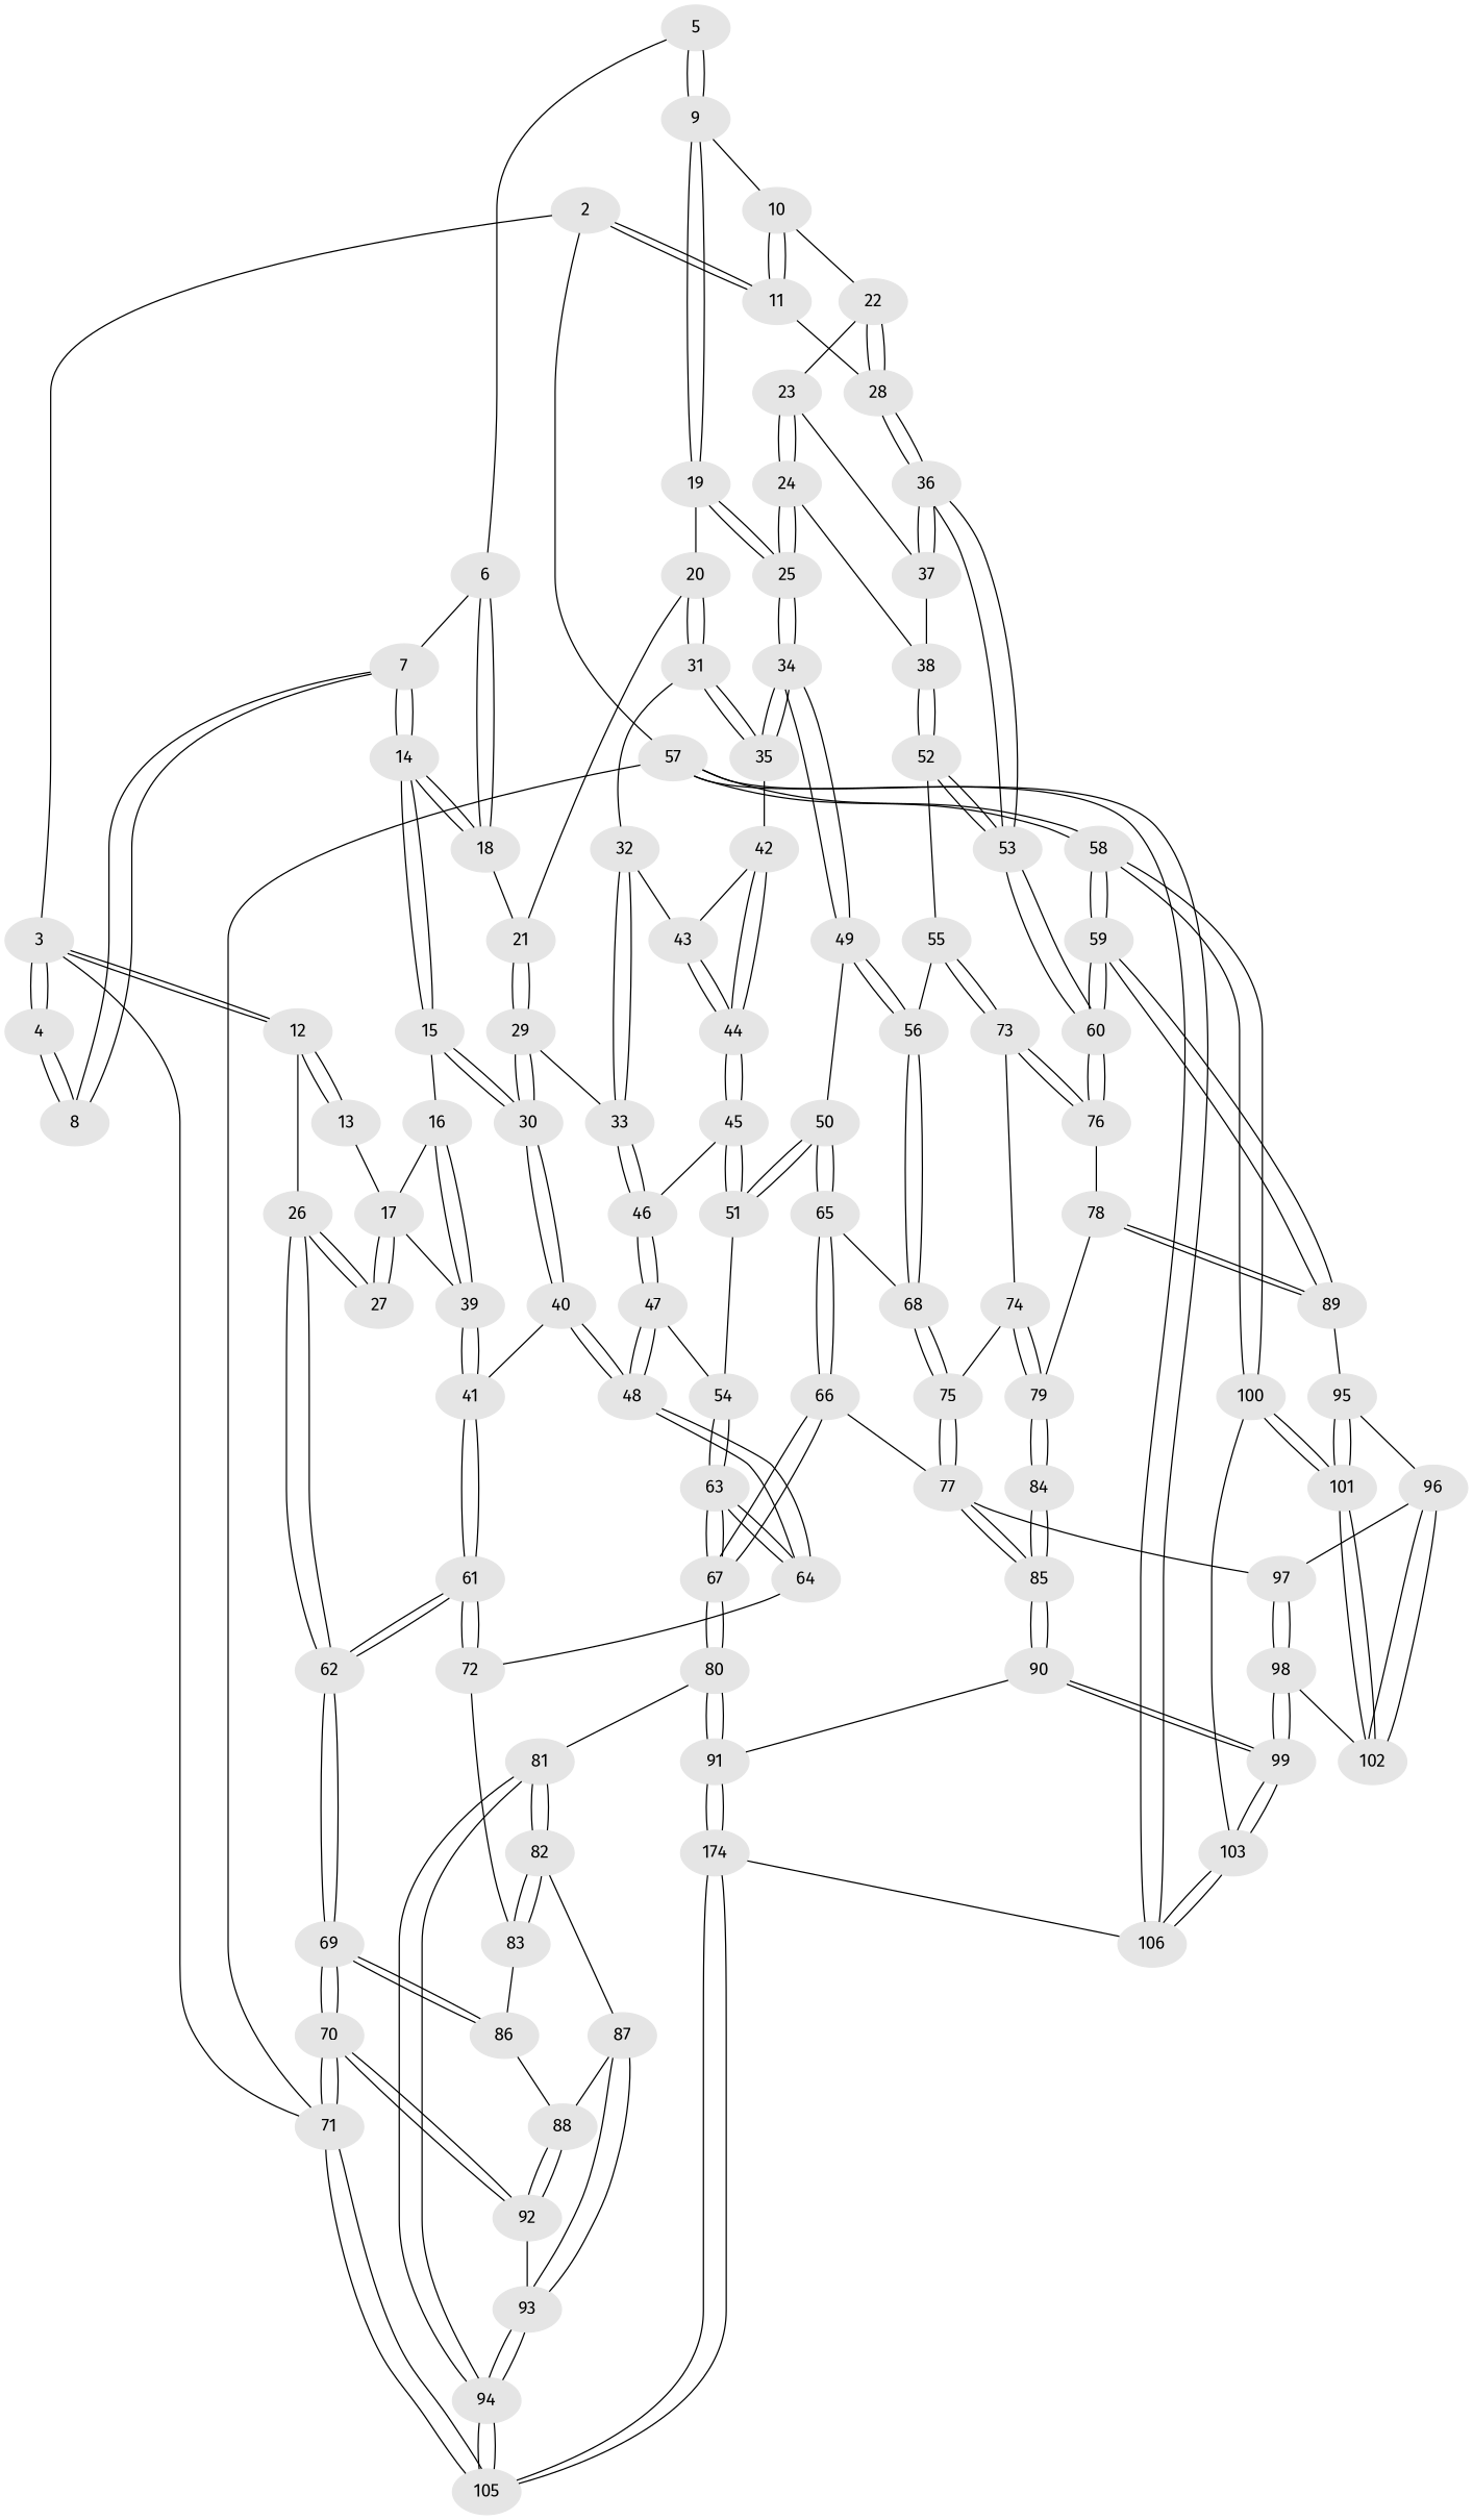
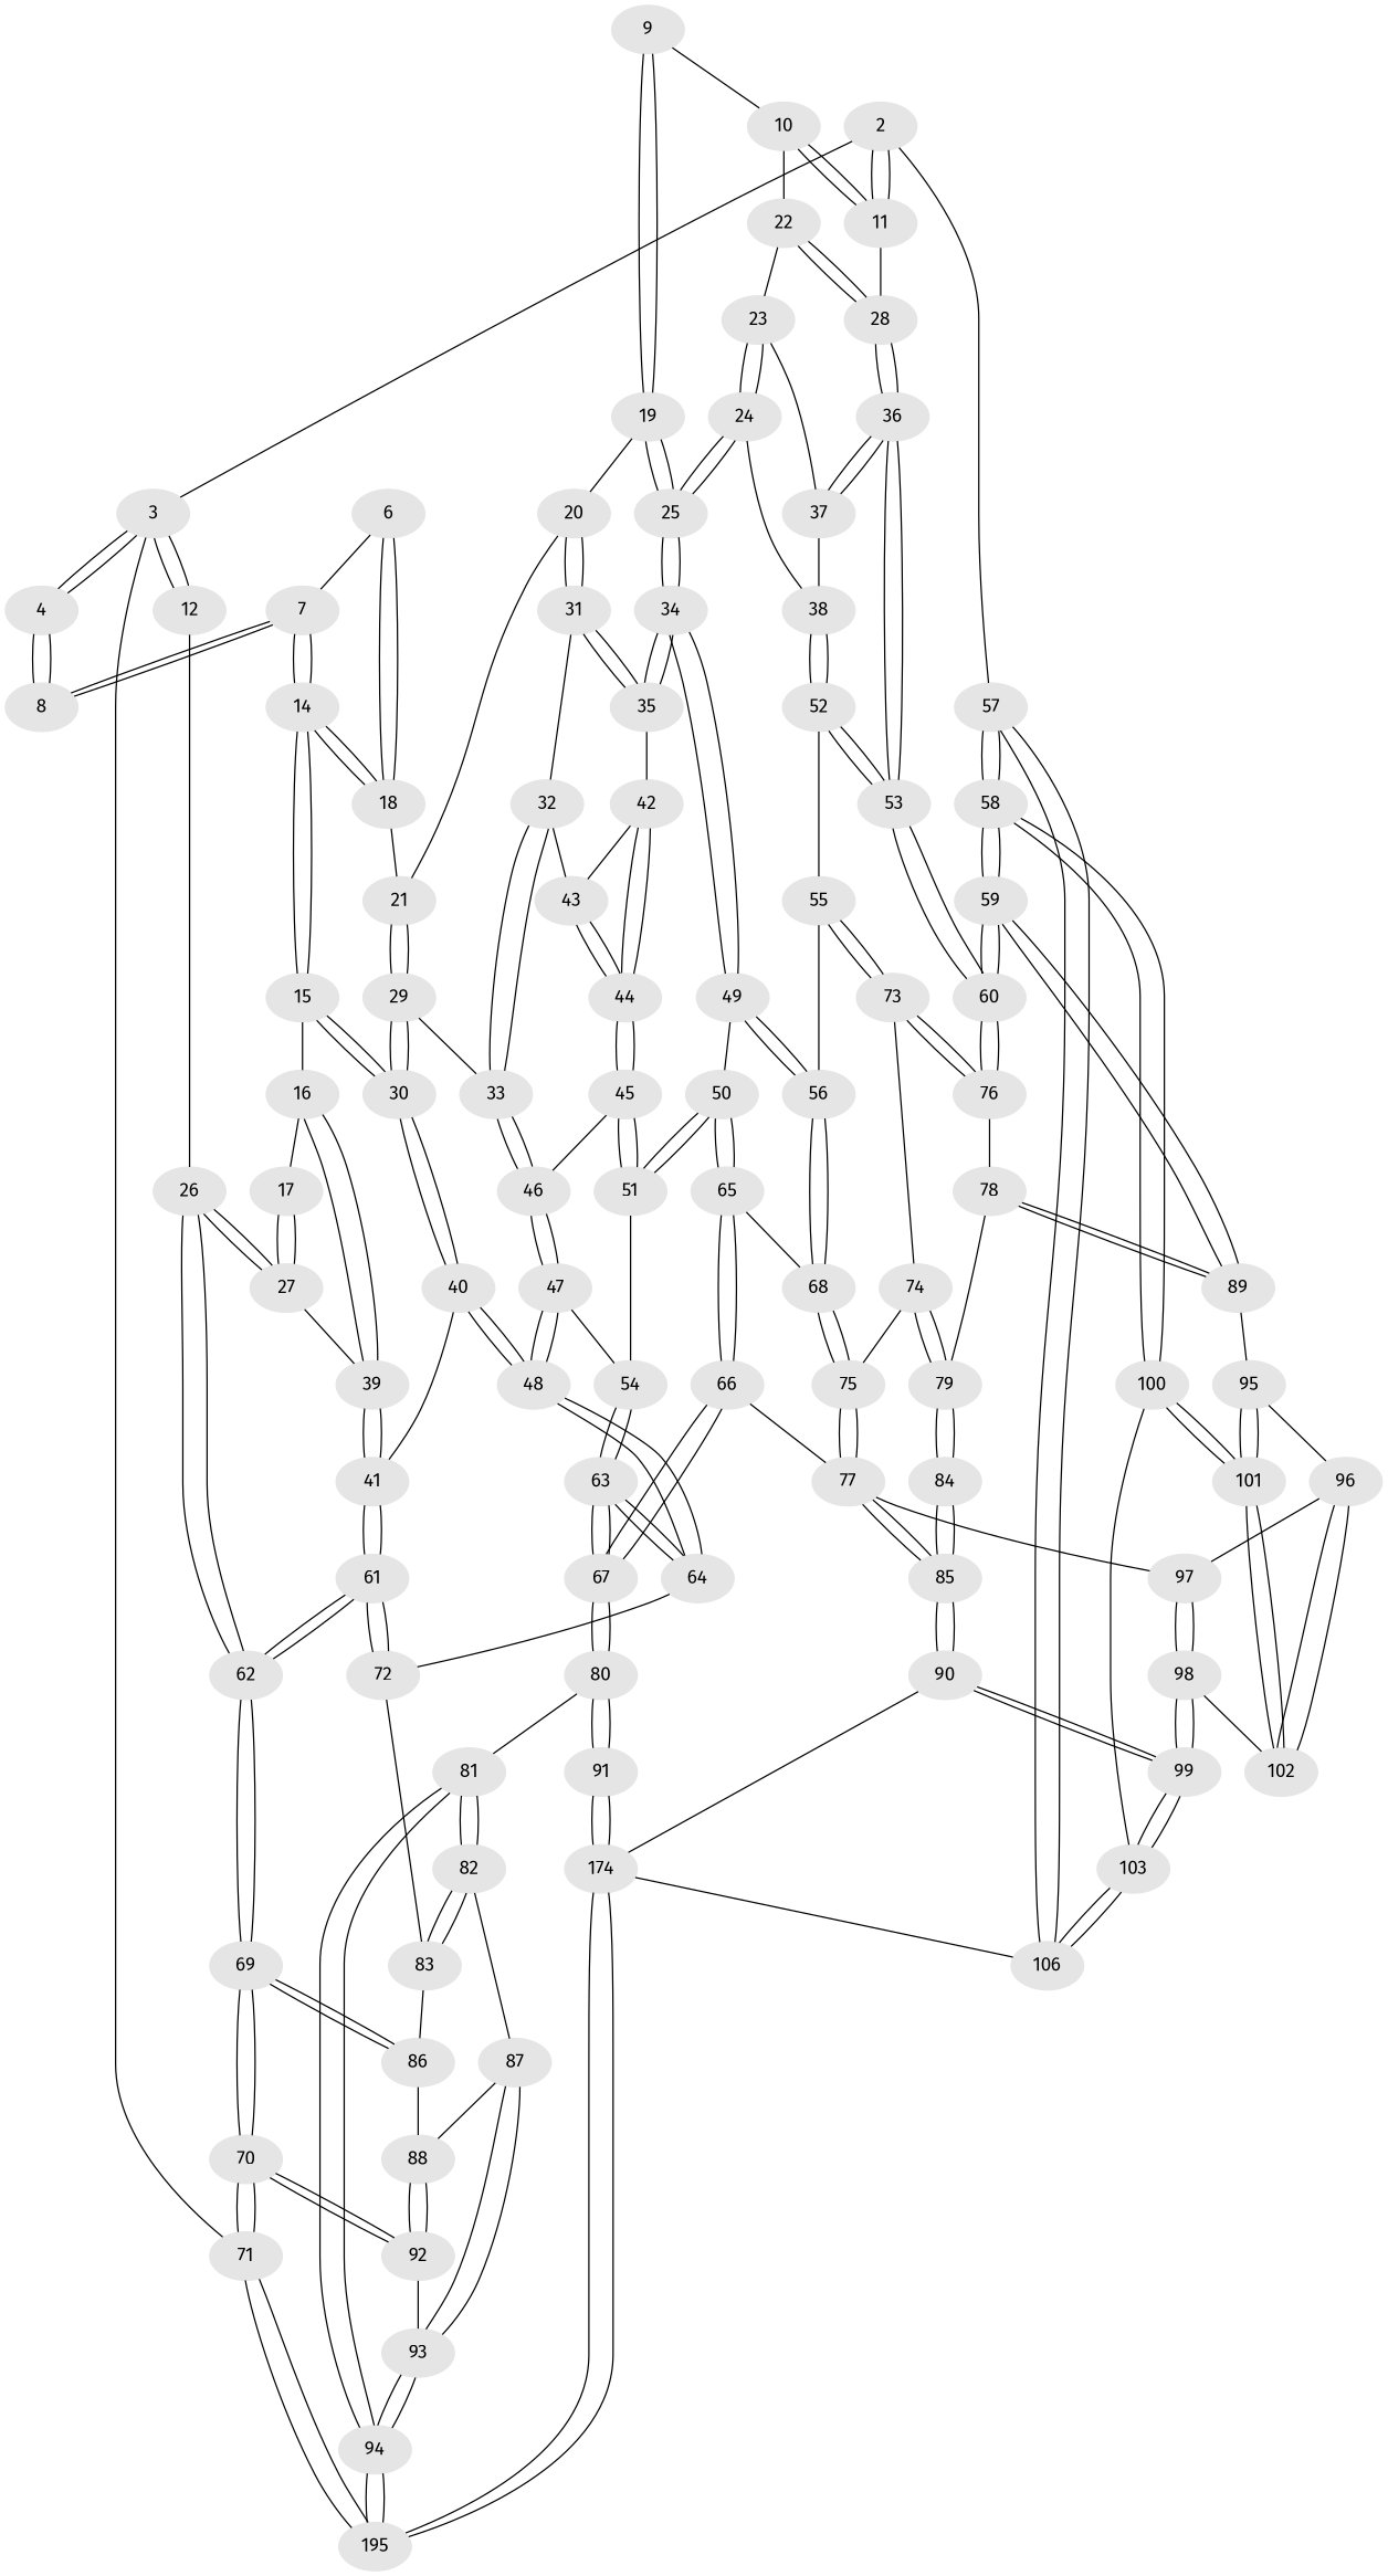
  graph {
    fontname="Fira Sans"
    node [color=gray90 fontname="Fira Sans" style=filled]
    edge [fontname="Fira Sans"]
    2
    3
    11
    57
-   5
    6
    9
    4
    12
    71
    28
    58
    106
    8
-   13
    26
-   105
+   105 [label=195]
    7
    18
    10
    19
    14
    21
    15
    22
    20
    25
    23
    36
    17
    27
    62
    16
    30
    39
    40
    41
    29
    31
    34
    32
    35
    33
    24
    37
    38
    52
    49
    69
    53
    46
    48
    43
    42
    44
    47
    50
    56
    60
    55
    61
    64
    72
    45
    51
    54
    63
    65
    68
    66
    73
    76
    67
    74
    75
    59
    100
    89
    101
    103
    95
    78
    83
    70
    86
    80
    77
    85
    97
    81
    91
    92
    88
    93
    79
    84
    90
    82
    94
    n100 [label=174]
    87
    98
    99
    96
    102
    2 -- 3
    2 -- 11
    2 -- 11
    2 -- 57
    3 -- 4
    3 -- 4
    3 -- 12
    3 -- 12
    3 -- 71
    11 -- 28
-   57 -- 71
    57 -- 58
    57 -- 58
    57 -- 106
    57 -- 106
-   5 -- 6
-   5 -- 9
-   5 -- 9
    6 -- 7
    6 -- 18
    6 -- 18
    9 -- 10
    9 -- 19
    9 -- 19
    4 -- 8
    4 -- 8
-   12 -- 13
-   12 -- 13
    12 -- 26
    71 -- 105
    71 -- 105
    28 -- 36
    28 -- 36
    58 -- 59
    58 -- 59
    58 -- 100
    58 -- 100
-   13 -- 17
    26 -- 27
    26 -- 27
    26 -- 62
    26 -- 62
    7 -- 8
    7 -- 8
    7 -- 14
    7 -- 14
    18 -- 21
    10 -- 11
    10 -- 11
    10 -- 22
    19 -- 20
    19 -- 25
    19 -- 25
    14 -- 18
    14 -- 18
    14 -- 15
    14 -- 15
    21 -- 29
    21 -- 29
    15 -- 16
    15 -- 30
    15 -- 30
    22 -- 28
    22 -- 28
    22 -- 23
    20 -- 21
    20 -- 31
    20 -- 31
    25 -- 34
    25 -- 34
    23 -- 24
    23 -- 24
    23 -- 37
    36 -- 37
    36 -- 37
    36 -- 53
    36 -- 53
    17 -- 27
    17 -- 27
-   17 -- 39
+   27 -- 39
    62 -- 69
    62 -- 69
    16 -- 17
    16 -- 39
    16 -- 39
    30 -- 40
    30 -- 40
    39 -- 41
    39 -- 41
    40 -- 41
    40 -- 48
    40 -- 48
    41 -- 61
    41 -- 61
    29 -- 30
    29 -- 30
    29 -- 33
    31 -- 32
    31 -- 35
    31 -- 35
    34 -- 35
    34 -- 35
    34 -- 49
    34 -- 49
    32 -- 33
    32 -- 33
    32 -- 43
    35 -- 42
    33 -- 46
    33 -- 46
    24 -- 25
    24 -- 25
    24 -- 38
    37 -- 38
    38 -- 52
    38 -- 52
    52 -- 53
    52 -- 53
    52 -- 55
    49 -- 50
    49 -- 56
    49 -- 56
    69 -- 70
    69 -- 70
    69 -- 86
    69 -- 86
    53 -- 60
    53 -- 60
    46 -- 47
    46 -- 47
    48 -- 64
    48 -- 64
    43 -- 44
    43 -- 44
    42 -- 43
    42 -- 44
    42 -- 44
    44 -- 45
    44 -- 45
    47 -- 48
    47 -- 48
    47 -- 54
    50 -- 51
    50 -- 51
    50 -- 65
    50 -- 65
    56 -- 68
    56 -- 68
    60 -- 76
    60 -- 76
    55 -- 56
    55 -- 73
    55 -- 73
    61 -- 62
    61 -- 62
    61 -- 72
    61 -- 72
    64 -- 72
    72 -- 83
    45 -- 46
    45 -- 51
    45 -- 51
    51 -- 54
    54 -- 63
    54 -- 63
    63 -- 64
    63 -- 64
    63 -- 67
    63 -- 67
    65 -- 68
    65 -- 66
    65 -- 66
    68 -- 75
    68 -- 75
    66 -- 67
    66 -- 67
    66 -- 77
    73 -- 76
    73 -- 76
    73 -- 74
    76 -- 78
    67 -- 80
    67 -- 80
    74 -- 75
    74 -- 79
    74 -- 79
    75 -- 77
    75 -- 77
    59 -- 60
    59 -- 60
    59 -- 89
    59 -- 89
    100 -- 101
    100 -- 101
    100 -- 103
    89 -- 95
    101 -- 102
    101 -- 102
    103 -- 106
    103 -- 106
    95 -- 101
    95 -- 101
    95 -- 96
    78 -- 89
    78 -- 89
    78 -- 79
    83 -- 86
    70 -- 71
    70 -- 71
    70 -- 92
    70 -- 92
    86 -- 88
    80 -- 81
    80 -- 91
    80 -- 91
    77 -- 85
    77 -- 85
    77 -- 97
    85 -- 90
    85 -- 90
    97 -- 98
    97 -- 98
    81 -- 82
    81 -- 82
    81 -- 94
    81 -- 94
    91 -- n100
    91 -- n100
    92 -- 93
    88 -- 92
    88 -- 92
    93 -- 94
    93 -- 94
    79 -- 84
    79 -- 84
    84 -- 85
    84 -- 85
-   90 -- 91
+   90 -- n100
    90 -- 99
    90 -- 99
    82 -- 83
    82 -- 83
    82 -- 87
    94 -- 105
    94 -- 105
    n100 -- 106
    n100 -- 105
    n100 -- 105
    87 -- 88
    87 -- 93
    87 -- 93
    98 -- 99
    98 -- 99
    98 -- 102
    99 -- 103
    99 -- 103
    96 -- 97
    96 -- 102
    96 -- 102
  }
